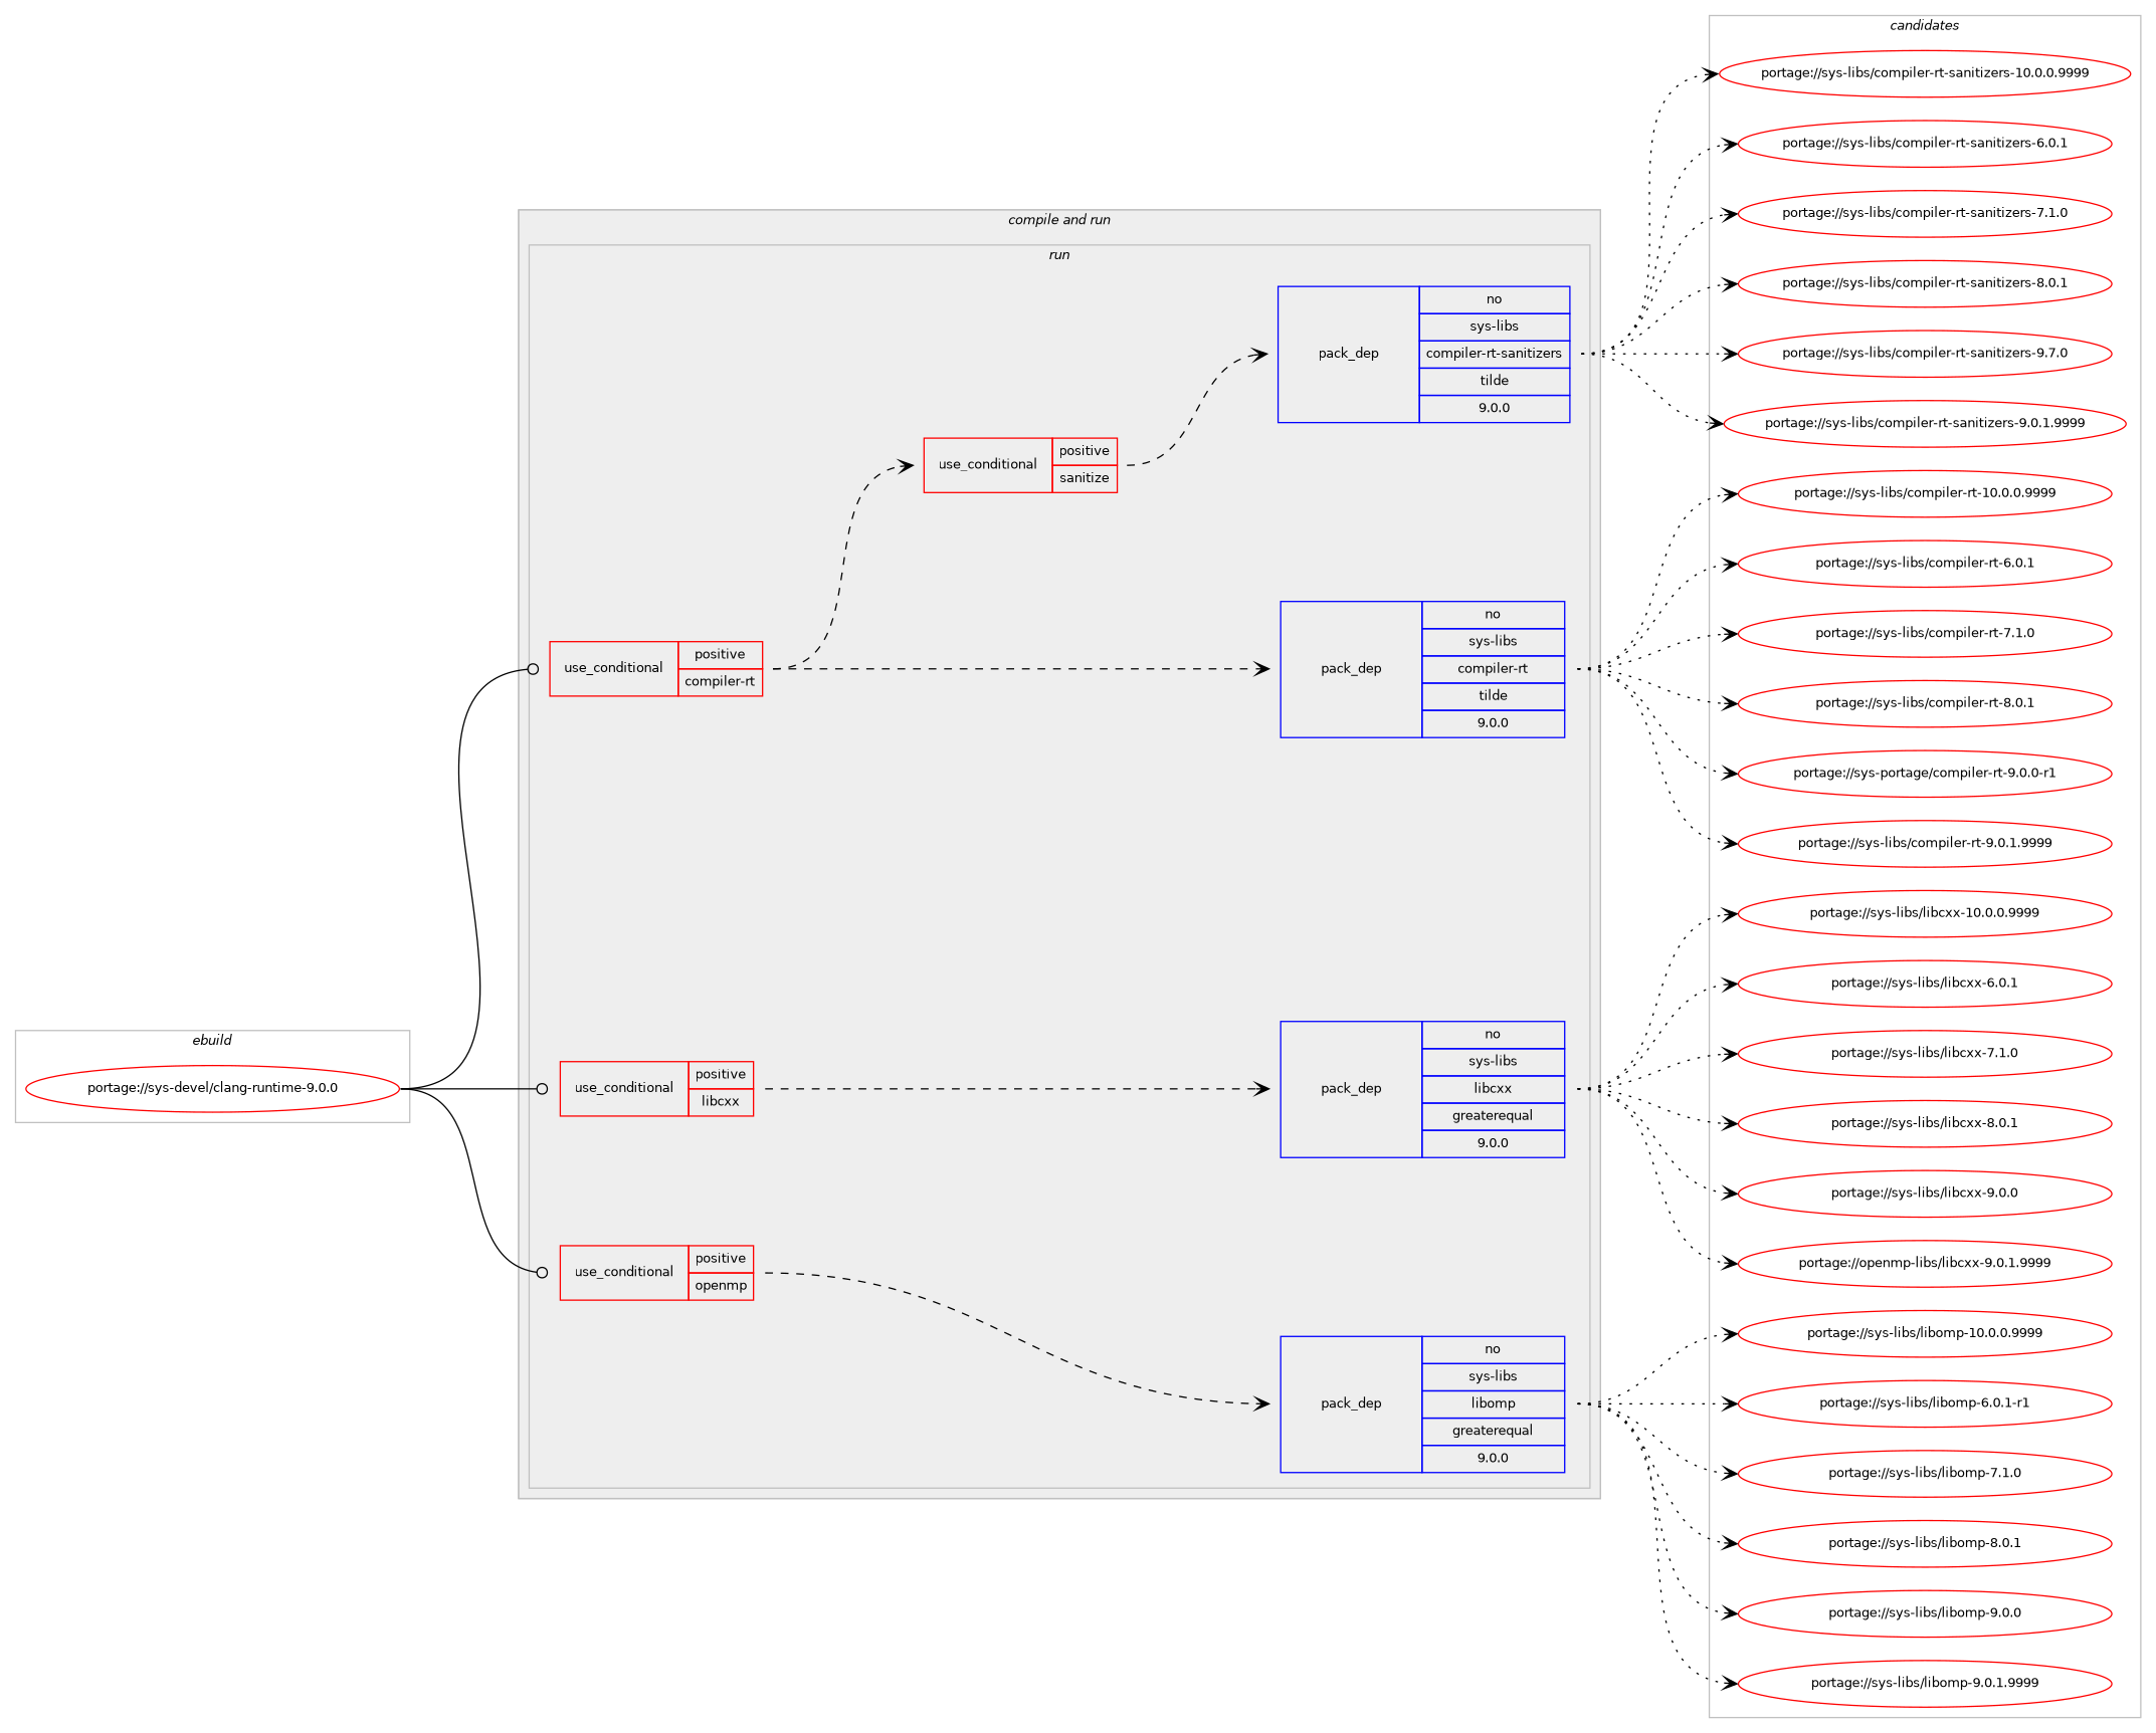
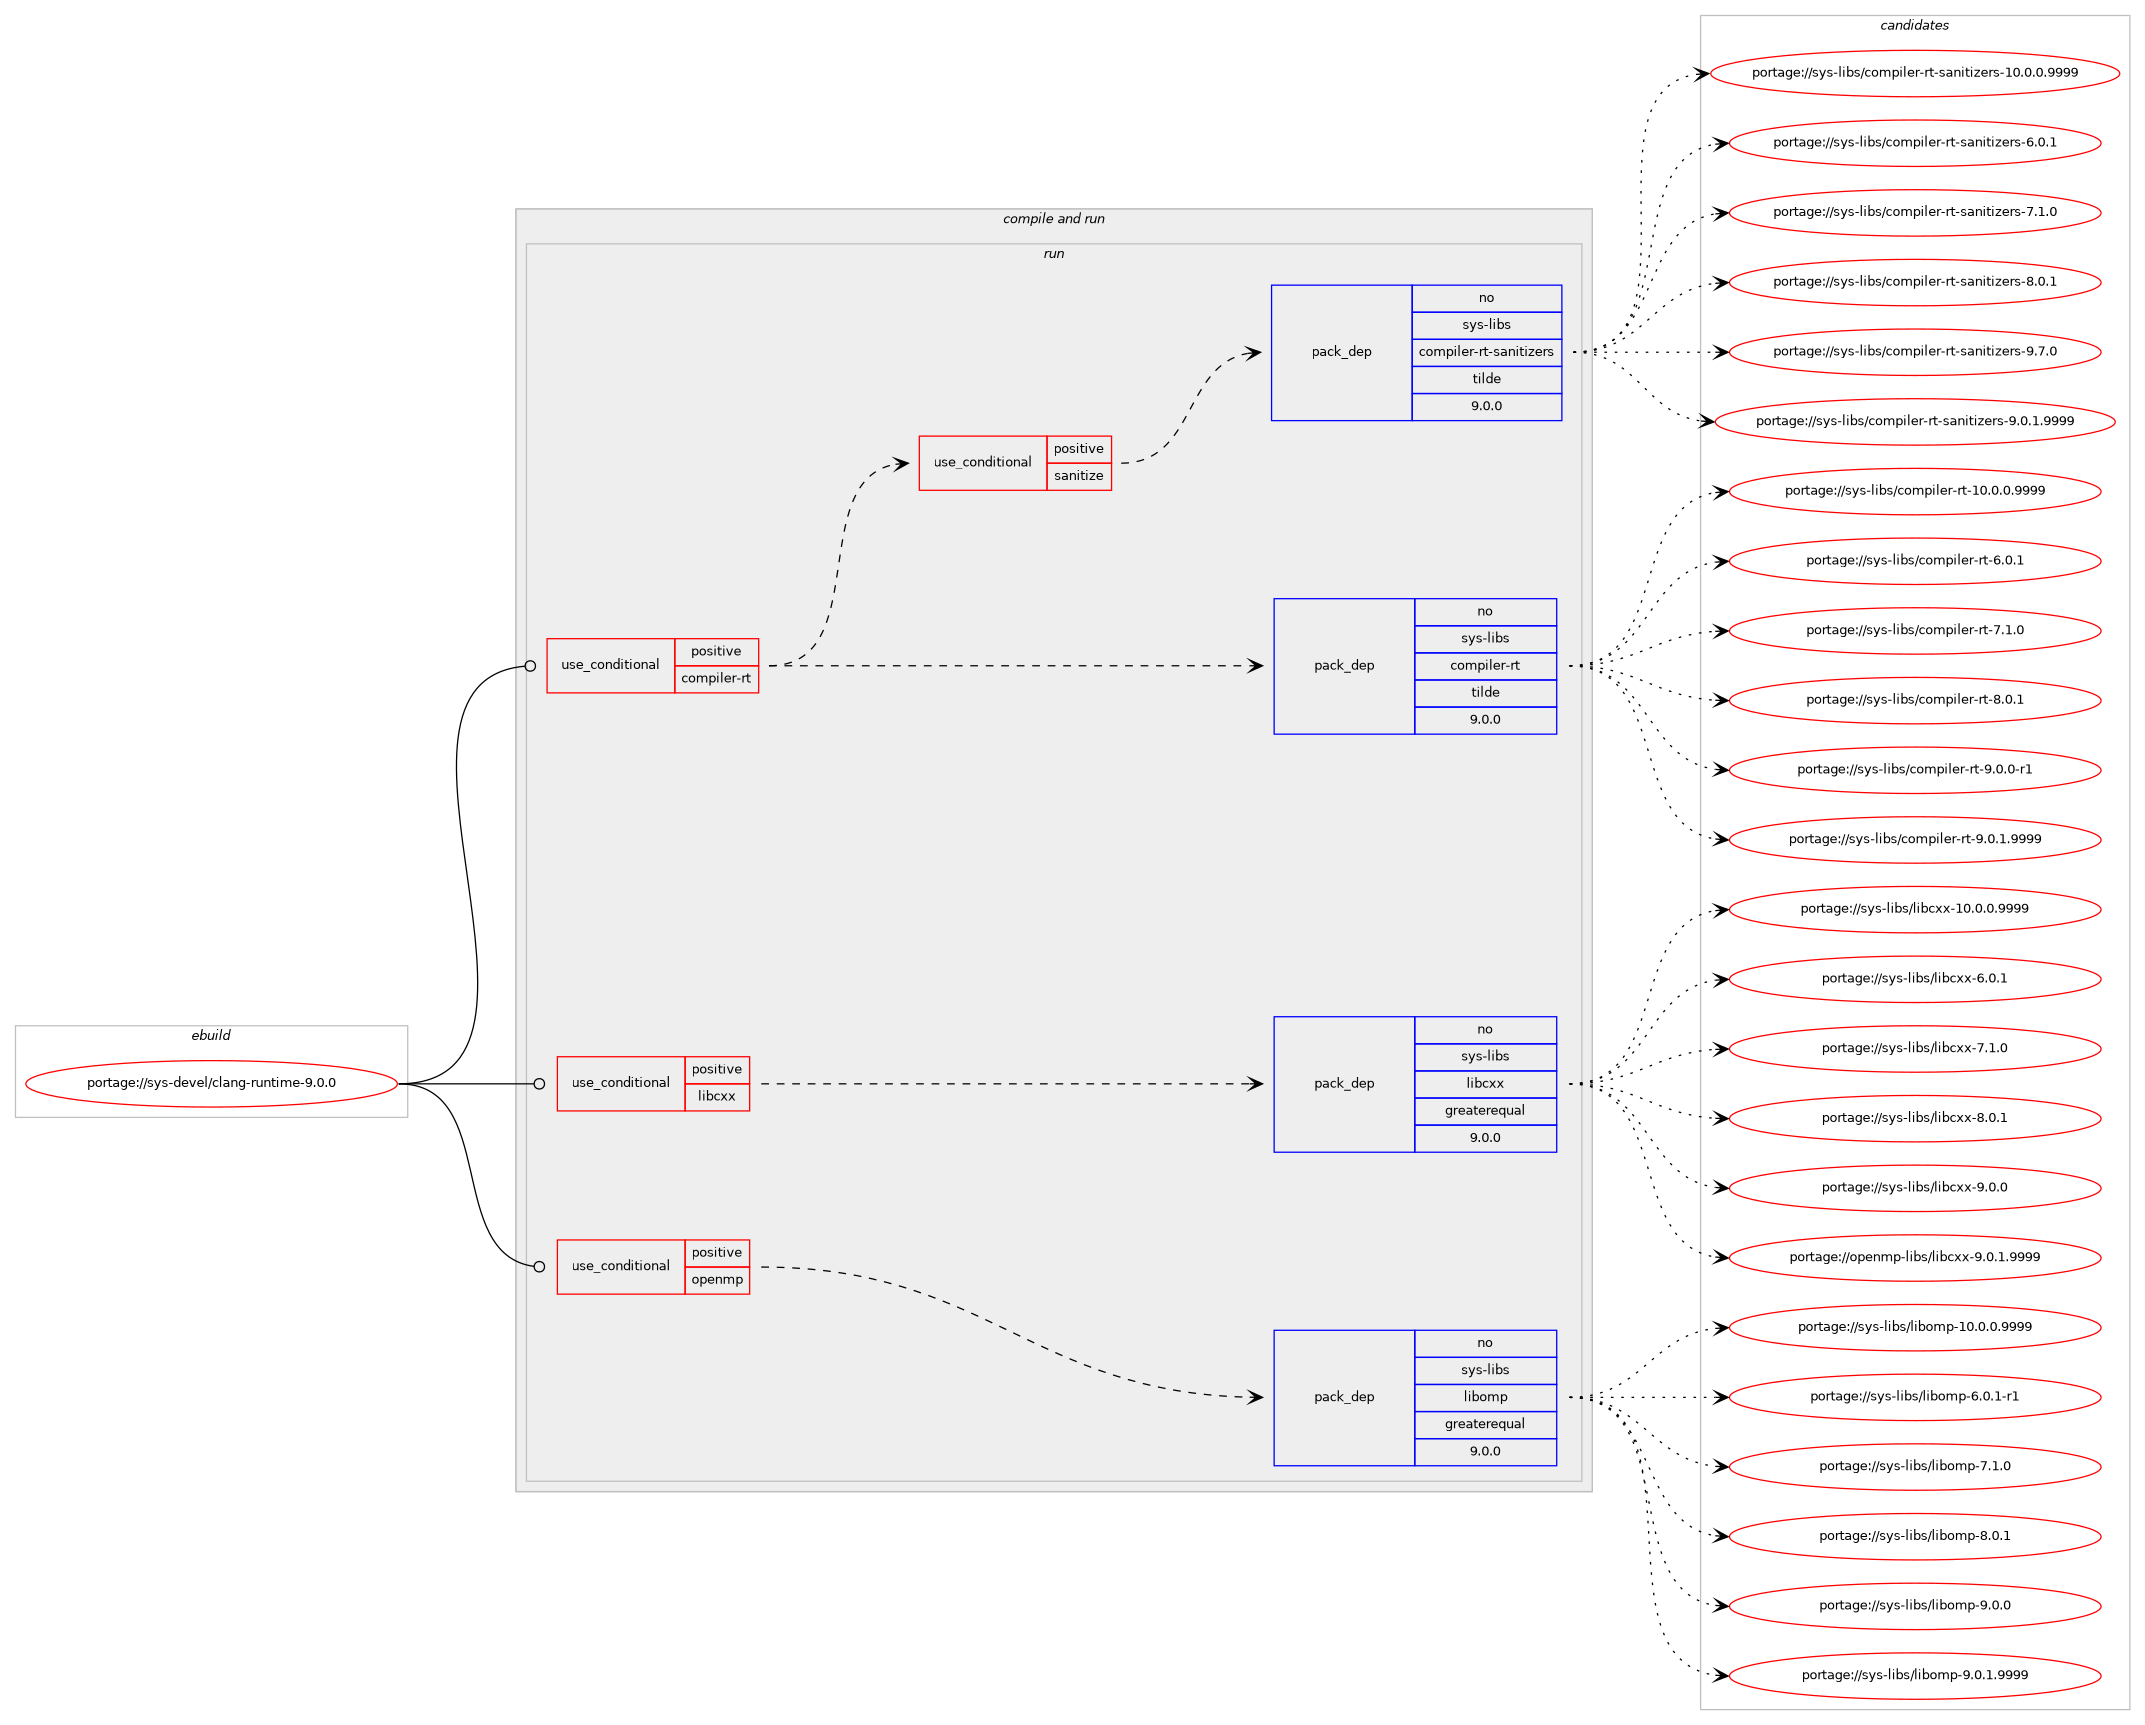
  digraph {
    compound=true
    concentrate=true
    fontname=Helvetica
    fontsize=10
    newrank=true
    rankdir=LR
    ranksep=1.5
    node [color=red fontname=Helvetica fontsize=10]
    edge [arrowhead=vee headport=w style=dotted tailport=e weight=100]
    n1 [label="portage://sys-devel/clang-runtime-9.0.0" width=4]
    n2 [color=blue label=<<TABLE BORDER="0" CELLBORDER="1" CELLSPACING="0" CELLPADDING="4" WIDTH="220"><TR><TD ROWSPAN="6" CELLPADDING="30">pack_dep</TD></TR><TR><TD WIDTH="110">no</TD></TR><TR><TD>sys-libs</TD></TR><TR><TD>compiler-rt</TD></TR><TR><TD>tilde</TD></TR><TR><TD>9.0.0</TD></TR></TABLE>> shape=none]
    n3 [color=blue label=<<TABLE BORDER="0" CELLBORDER="1" CELLSPACING="0" CELLPADDING="4" WIDTH="220"><TR><TD ROWSPAN="6" CELLPADDING="30">pack_dep</TD></TR><TR><TD WIDTH="110">no</TD></TR><TR><TD>sys-libs</TD></TR><TR><TD>compiler-rt-sanitizers</TD></TR><TR><TD>tilde</TD></TR><TR><TD>9.0.0</TD></TR></TABLE>> shape=none]
    n4 [label=<<TABLE BORDER="0" CELLBORDER="1" CELLSPACING="0" CELLPADDING="4"><TR><TD ROWSPAN="3" CELLPADDING="10">use_conditional</TD></TR><TR><TD>positive</TD></TR><TR><TD>sanitize</TD></TR></TABLE>> shape=none]
    n5 [label=<<TABLE BORDER="0" CELLBORDER="1" CELLSPACING="0" CELLPADDING="4"><TR><TD ROWSPAN="3" CELLPADDING="10">use_conditional</TD></TR><TR><TD>positive</TD></TR><TR><TD>compiler-rt</TD></TR></TABLE>> shape=none]
    n6 [color=blue label=<<TABLE BORDER="0" CELLBORDER="1" CELLSPACING="0" CELLPADDING="4" WIDTH="220"><TR><TD ROWSPAN="6" CELLPADDING="30">pack_dep</TD></TR><TR><TD WIDTH="110">no</TD></TR><TR><TD>sys-libs</TD></TR><TR><TD>libcxx</TD></TR><TR><TD>greaterequal</TD></TR><TR><TD>9.0.0</TD></TR></TABLE>> shape=none]
    n7 [label=<<TABLE BORDER="0" CELLBORDER="1" CELLSPACING="0" CELLPADDING="4"><TR><TD ROWSPAN="3" CELLPADDING="10">use_conditional</TD></TR><TR><TD>positive</TD></TR><TR><TD>libcxx</TD></TR></TABLE>> shape=none]
    n8 [color=blue label=<<TABLE BORDER="0" CELLBORDER="1" CELLSPACING="0" CELLPADDING="4" WIDTH="220"><TR><TD ROWSPAN="6" CELLPADDING="30">pack_dep</TD></TR><TR><TD WIDTH="110">no</TD></TR><TR><TD>sys-libs</TD></TR><TR><TD>libomp</TD></TR><TR><TD>greaterequal</TD></TR><TR><TD>9.0.0</TD></TR></TABLE>> shape=none]
    n9 [label=<<TABLE BORDER="0" CELLBORDER="1" CELLSPACING="0" CELLPADDING="4"><TR><TD ROWSPAN="3" CELLPADDING="10">use_conditional</TD></TR><TR><TD>positive</TD></TR><TR><TD>openmp</TD></TR></TABLE>> shape=none]
    n10 [label="portage://sys-libs/compiler-rt-10.0.0.9999" width=4]
    n11 [label="portage://sys-libs/compiler-rt-6.0.1" width=4]
    n12 [label="portage://sys-libs/compiler-rt-7.1.0" width=4]
    n13 [label="portage://sys-libs/compiler-rt-8.0.1" width=4]
-   n14 [label="portage://sys-portage/compiler-rt-9.0.0-r1" width=4]
+   n14 [label="portage://sys-libs/compiler-rt-9.0.0-r1" width=4]
    n15 [label="portage://sys-libs/compiler-rt-9.0.1.9999" width=4]
    n16 [label="portage://sys-libs/compiler-rt-sanitizers-10.0.0.9999" width=4]
    n17 [label="portage://sys-libs/compiler-rt-sanitizers-6.0.1" width=4]
    n18 [label="portage://sys-libs/compiler-rt-sanitizers-7.1.0" width=4]
    n19 [label="portage://sys-libs/compiler-rt-sanitizers-8.0.1" width=4]
    n20 [label="portage://sys-libs/compiler-rt-sanitizers-9.7.0" width=4]
    n21 [label="portage://sys-libs/compiler-rt-sanitizers-9.0.1.9999" width=4]
    n22 [label="portage://sys-libs/libcxx-10.0.0.9999" width=4]
    n23 [label="portage://sys-libs/libcxx-6.0.1" width=4]
    n24 [label="portage://sys-libs/libcxx-7.1.0" width=4]
    n25 [label="portage://sys-libs/libcxx-8.0.1" width=4]
    n26 [label="portage://sys-libs/libcxx-9.0.0" width=4]
    n27 [label="portage://openmp-libs/libcxx-9.0.1.9999" width=4]
    n28 [label="portage://sys-libs/libomp-10.0.0.9999" width=4]
    n29 [label="portage://sys-libs/libomp-6.0.1-r1" width=4]
    n30 [label="portage://sys-libs/libomp-7.1.0" width=4]
    n31 [label="portage://sys-libs/libomp-8.0.1" width=4]
    n32 [label="portage://sys-libs/libomp-9.0.0" width=4]
    n33 [label="portage://sys-libs/libomp-9.0.1.9999" width=4]
    subgraph cluster_1 {
      color=gray
      label=<<i>ebuild</i>>
      rank=same
      n1
    }
    subgraph cluster_2 {
      color=gray
      label=<<i>dependencies</i>>
      subgraph cluster_3 {
        color=gray
        fillcolor="#eeeeee"
        label=<<i>compile</i>>
        style=filled
      }
      subgraph cluster_4 {
        color=gray
        fillcolor="#eeeeee"
        label=<<i>compile and run</i>>
        style=filled
      }
      subgraph cluster_5 {
        color=gray
        fillcolor="#eeeeee"
        label=<<i>run</i>>
        style=filled
        subgraph sub_6 {
          color=gray
          fillcolor="#eeeeee"
          label=<<i>run</i>>
          style=filled
          n5
          subgraph sub_7 {
            color=gray
            fillcolor="#eeeeee"
            label=<<i>run</i>>
            style=filled
            n2
          }
          subgraph sub_8 {
            color=gray
            fillcolor="#eeeeee"
            label=<<i>run</i>>
            style=filled
            n4
            subgraph sub_9 {
              color=gray
              fillcolor="#eeeeee"
              label=<<i>run</i>>
              style=filled
              n3
            }
          }
        }
        subgraph sub_10 {
          color=gray
          fillcolor="#eeeeee"
          label=<<i>run</i>>
          style=filled
          n7
          subgraph sub_11 {
            color=gray
            fillcolor="#eeeeee"
            label=<<i>run</i>>
            style=filled
            n6
          }
        }
        subgraph sub_12 {
          color=gray
          fillcolor="#eeeeee"
          label=<<i>run</i>>
          style=filled
          n9
          subgraph sub_13 {
            color=gray
            fillcolor="#eeeeee"
            label=<<i>run</i>>
            style=filled
            n8
          }
        }
      }
    }
    subgraph cluster_14 {
      color=gray
      label=<<i>candidates</i>>
      rank=same
      subgraph sub_15 {
        color=black
        label=<<i>candidates</i>>
        nodesep=1
        rank=same
        n10
        n11
        n12
        n13
        n14
        n15
      }
      subgraph sub_16 {
        color=black
        label=<<i>candidates</i>>
        nodesep=1
        rank=same
        n16
        n17
        n18
        n19
        n20
        n21
      }
      subgraph sub_17 {
        color=black
        label=<<i>candidates</i>>
        nodesep=1
        rank=same
        n22
        n23
        n24
        n25
        n26
        n27
      }
      subgraph sub_18 {
        color=black
        label=<<i>candidates</i>>
        nodesep=1
        rank=same
        n28
        n29
        n30
        n31
        n32
        n33
      }
    }
    n1 -> n5 [arrowhead=odot style=solid weight=20]
    n1 -> n7 [arrowhead=odot style=solid weight=20]
    n1 -> n9 [arrowhead=odot style=solid weight=20]
    n2 -> n10
    n2 -> n11
    n2 -> n12
    n2 -> n13
    n2 -> n14
    n2 -> n15
    n3 -> n16
    n3 -> n17
    n3 -> n18
    n3 -> n19
    n3 -> n20
    n3 -> n21
    n4 -> n3 [style=dashed weight=20]
    n5 -> n2 [style=dashed weight=20]
    n5 -> n4 [style=dashed weight=20]
    n6 -> n22
    n6 -> n23
    n6 -> n24
    n6 -> n25
    n6 -> n26
    n6 -> n27
    n7 -> n6 [style=dashed weight=20]
    n8 -> n28
    n8 -> n29
    n8 -> n30
    n8 -> n31
    n8 -> n32
    n8 -> n33
    n9 -> n8 [style=dashed weight=20]
  }
